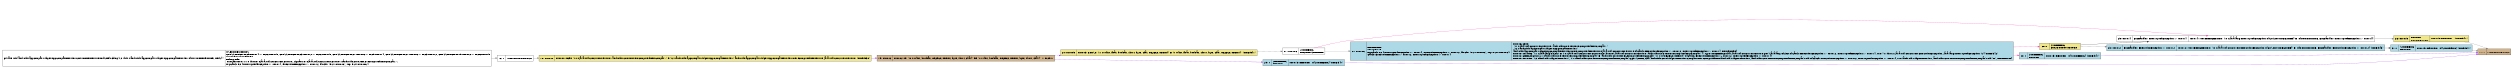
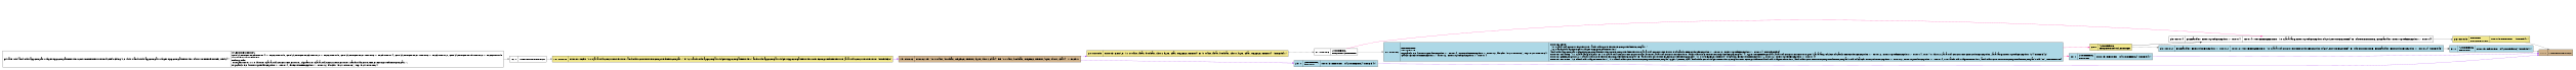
  digraph {
    rankdir=LR
    node [fillcolor=lightblue shape=record style=filled]
    edge [color=gray40]
    n1 [fillcolor=white label="{16\:\ ?|MTH_ENTER_BLOCK\l}"]
    n2 [fillcolor=khaki label="{18\:\ 0x0000|0x0000: IGET  (r0 I:java.util.concurrent.Future\<androidx.core.text.PrecomputedTextCompat\>) = (r2 I:androidx.appcompat.widget.AppCompatTextView) androidx.appcompat.widget.AppCompatTextView.mPrecomputedTextFuture java.util.concurrent.Future  (LINE:538)\l}"]
    n3 [fillcolor=tan label="{19\:\ 0x0002|0x0002: IF  (r0 I:??[int, boolean, OBJECT, ARRAY, byte, short, char]) == (0 ??[int, boolean, OBJECT, ARRAY, byte, short, char])  \-\> B:29:? \l}"]
    n4 [fillcolor=khaki label="{20\:\ 0x0005|0x0005: CONST  (r1 I:??[int, float, boolean, short, byte, char, OBJECT, ARRAY]) = (0 ??[int, float, boolean, short, byte, char, OBJECT, ARRAY])  (LINE:541)\l}"]
    n5 [label="{29\:\ ?|SYNTHETIC\lRETURN\l|0x0015: RETURN   A[SYNTHETIC] (LINE:547)\l}"]
    n6 [fillcolor=white label="{27\:\ 0x0006|SYNTHETIC\lEXC_TOP_SPLITTER\l}"]
    n7 [fillcolor=tan label="{17\:\ ?|MTH_EXIT_BLOCK\l}"]
    n8 [label="{21\:\ 0x0006|TRY_ENTER\lTRY_LEAVE\lTryCatch #2 \{InterruptedException \-\> 0x0014, ExecutionException \-\> 0x0012, blocks: (B:21:0x0006), top: B:27:0x0006 \}\lCatch: ExecutionException \-\> 0x0012, InterruptedException \-\> 0x0014\l|0x0006: IPUT  \l  (r1 I:java.util.concurrent.Future\<androidx.core.text.PrecomputedTextCompat\>)\l  (r2 I:androidx.appcompat.widget.AppCompatTextView)\l androidx.appcompat.widget.AppCompatTextView.mPrecomputedTextFuture java.util.concurrent.Future A[Catch: ExecutionException \-\> 0x0012, InterruptedException \-\> 0x0014, TRY_ENTER]\l0x0008: INVOKE  (r1 I:java.lang.Object) = (r0 I:java.util.concurrent.Future A[D('future' java.util.concurrent.Future\<androidx.core.text.PrecomputedTextCompat\>)]) type: INTERFACE call: java.util.concurrent.Future.get():java.lang.Object A[Catch: ExecutionException \-\> 0x0012, InterruptedException \-\> 0x0014, MD:():V throws java.util.concurrent.ExecutionException, java.lang.InterruptedException (c)] (LINE:542)\l0x000c: CHECK_CAST (r1 I:androidx.core.text.PrecomputedTextCompat) = (androidx.core.text.PrecomputedTextCompat) (r1 I:??[OBJECT, ARRAY]) A[Catch: ExecutionException \-\> 0x0012, InterruptedException \-\> 0x0014]\l0x000e: INVOKE  (r2 I:android.widget.TextView), (r1 I:androidx.core.text.PrecomputedTextCompat) type: STATIC call: androidx.core.widget.TextViewCompat.setPrecomputedText(android.widget.TextView, androidx.core.text.PrecomputedTextCompat):void A[Catch: ExecutionException \-\> 0x0012, InterruptedException \-\> 0x0014, MD:(android.widget.TextView, androidx.core.text.PrecomputedTextCompat):void (m), TRY_LEAVE]\l}"]
    n9 [fillcolor=white label="{25\:\ 0x0014|ExcHandler: InterruptedException \-\> 0x0014\l|0x0014: MOVE_EXCEPTION  (r0 I:java.lang.InterruptedException A[CUSTOM_DECLARE]) =  A[DONT_INLINE, ExcHandler: InterruptedException \-\> 0x0014]\l}"]
-   n10 [fillcolor=khaki label="{28\:\ ?|SYNTHETIC\lEXC_BOTTOM_BLOCK\l}"]
+   n10 [fillcolor=khaki label="{28\:\ ?|SYNTHETIC\lEXC_BOTTOM_SPLITTER\l}"]
    n11 [label="{30\:\ ?|SYNTHETIC\lRETURN\l|0x0015: RETURN   A[SYNTHETIC] (LINE:547)\l}"]
    n12 [fillcolor=khaki label="{26\:\ 0x0015|RETURN\lORIG_RETURN\l|0x0015: RETURN    (LINE:547)\l}"]
    n13 [label="{23\:\ 0x0012|ExcHandler: ExecutionException \-\> 0x0012\l|0x0012: MOVE_EXCEPTION  (r0 I:java.util.concurrent.ExecutionException A[CUSTOM_DECLARE]) =  A[DONT_INLINE, ExcHandler: ExecutionException \-\> 0x0012] (LINE:543)\l}"]
    n14 [label="{31\:\ ?|SYNTHETIC\lRETURN\l|0x0015: RETURN   A[SYNTHETIC] (LINE:547)\l}"]
    n15 [fillcolor=white label="{private void androidx.appcompat.widget.AppCompatTextView.consumeTextFutureAndSetBlocking((r2 'this' I:androidx.appcompat.widget.AppCompatTextView A[IMMUTABLE_TYPE, THIS]))  | USE_LINES_HINTS\lCROSS_EDGE: B:25:0x0014 \-\> B:26:0x0015, CROSS_EDGE: B:23:0x0012 \-\> B:26:0x0015, CROSS_EDGE: B:27:0x0006 \-\> B:25:0x0014, CROSS_EDGE: B:27:0x0006 \-\> B:23:0x0012, CROSS_EDGE: B:19:0x0002 \-\> B:26:0x0015\lINLINE_NOT_NEEDED\lDebug Info:\l  0x0005\-0x0011: r0 'future' Ljava\/util\/concurrent\/Future;, signature: Ljava\/util\/concurrent\/Future\<Landroidx\/core\/text\/PrecomputedTextCompat;\>;\lTryCatch #2 \{InterruptedException \-\> 0x0014, ExecutionException \-\> 0x0012, blocks: (B:21:0x0006), top: B:27:0x0006 \}\l}"]
    n1 -> n2
    n2 -> n3 [color=purple]
    n3 -> n4 [color=purple style=dashed]
    n3 -> n5 [color=purple]
    n4 -> n6
    n5 -> n7 [color=purple]
    n6 -> n8
    n6 -> n9 [color=deeppink]
    n8 -> n10 [color=deeppink]
    n8 -> n11 [color=deeppink]
    n9 -> n12
    n10 -> n9 [color=black]
    n10 -> n13
    n11 -> n7 [color=purple]
    n12 -> n7
    n13 -> n14 [color=black]
    n14 -> n7
    n15 -> n1
  }
